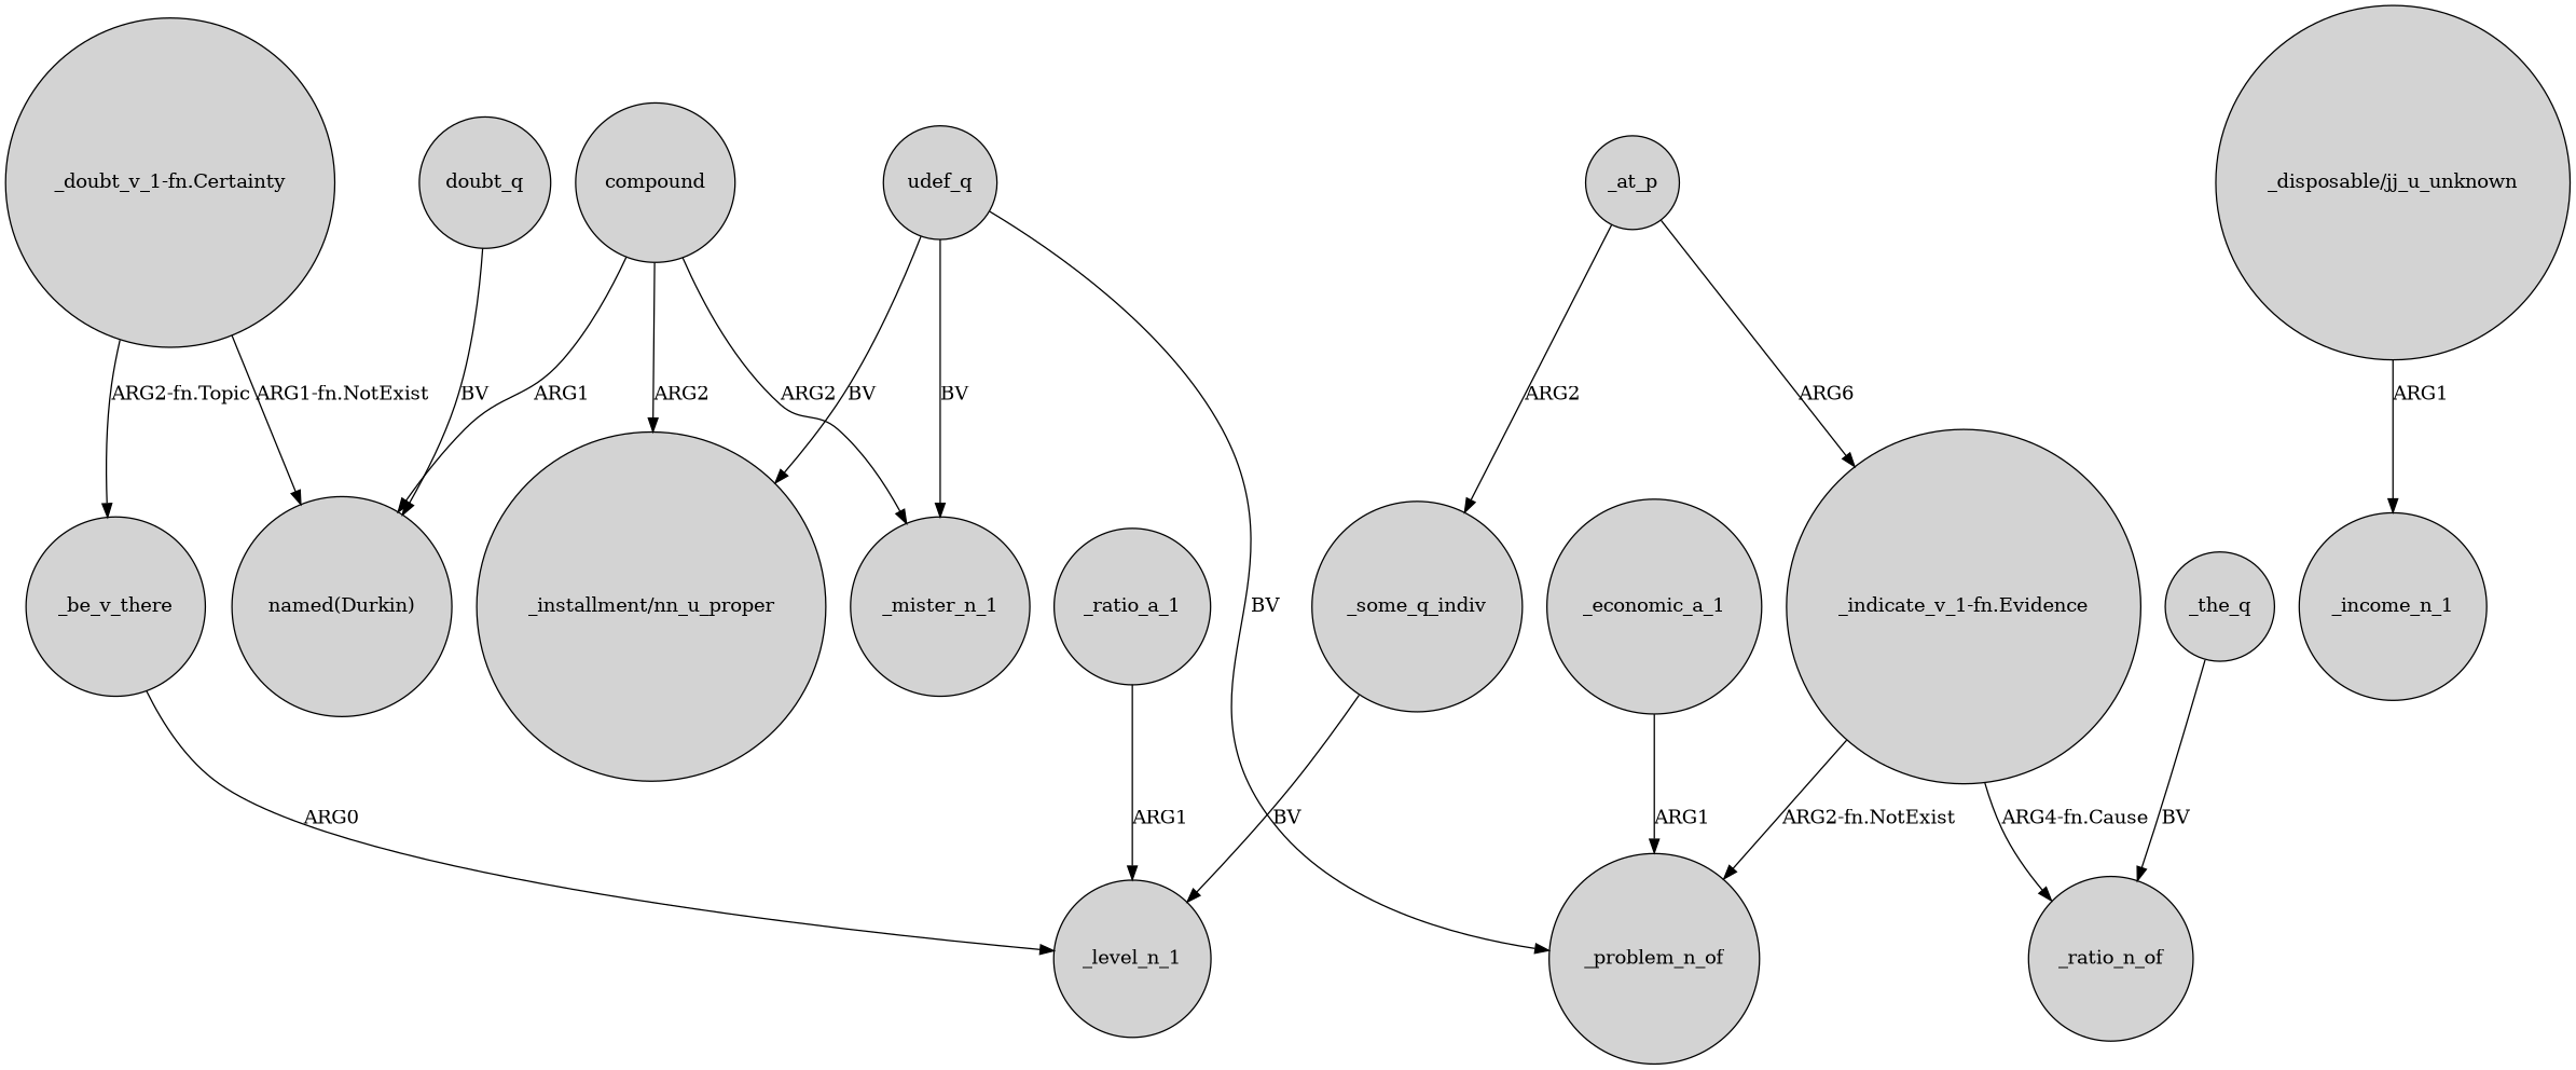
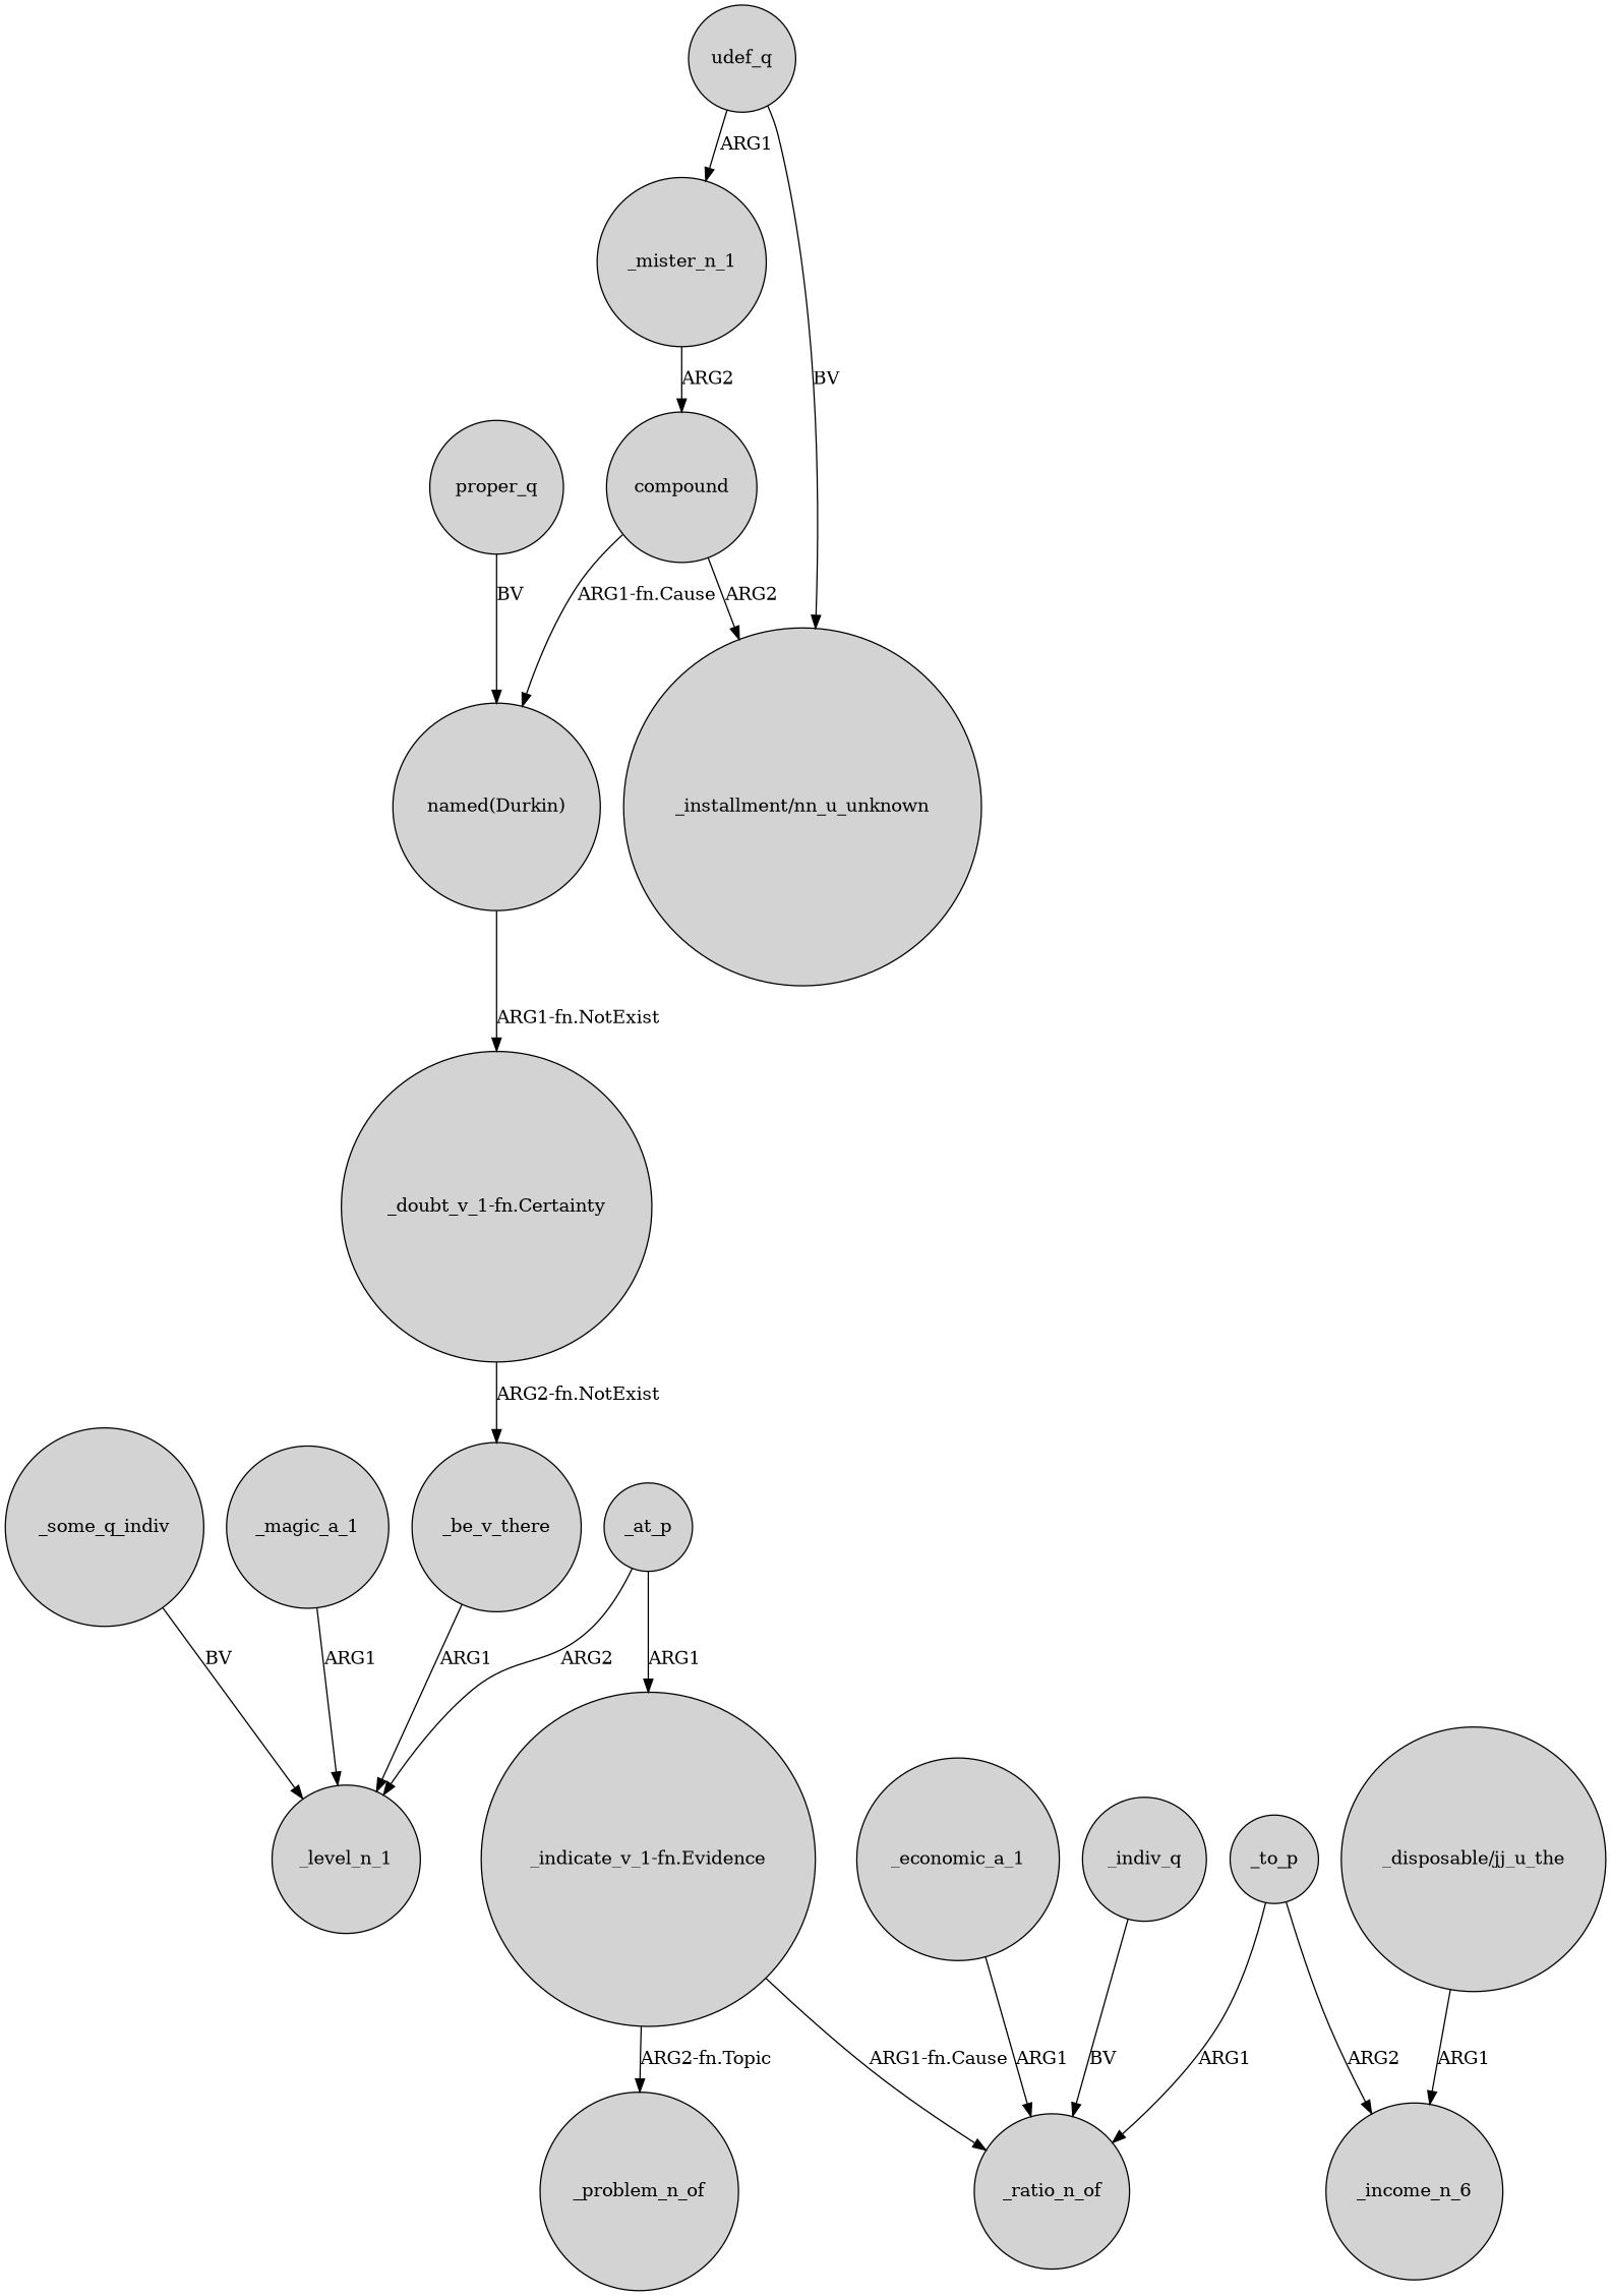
  digraph {
    node [shape=circle style=filled]
    compound
    "named(Durkin)"
    _mister_n_1
-   "_installment/nn_u_unknown" [label="_installment/nn_u_proper"]
+   "_installment/nn_u_unknown"
    udef_q
    _problem_n_of
    _economic_a_1
-   _magic_a_1 [label=_ratio_a_1]
+   _magic_a_1
    _level_n_1
-   _income_n_1
+   _to_p
+   _income_n_1 [label=_income_n_6]
    _ratio_n_of
    _be_v_there
    "_indicate_v_1-fn.Evidence"
    _some_q_indiv
-   _the_q
+   _the_q [label=_indiv_q]
    "_doubt_v_1-fn.Certainty"
    _at_p
-   "_disposable/jj_u_unknown"
-   proper_q [label=doubt_q]
-   compound -> "named(Durkin)" [label=ARG1]
-   compound -> _mister_n_1 [label=ARG2]
+   "_disposable/jj_u_unknown" [label="_disposable/jj_u_the"]
+   proper_q
+   compound -> "named(Durkin)" [label="ARG1-fn.Cause"]
+   _mister_n_1 -> compound [label=ARG2]
    compound -> "_installment/nn_u_unknown" [label=ARG2]
-   udef_q -> _mister_n_1 [label=BV]
+   udef_q -> _mister_n_1 [label=ARG1]
    udef_q -> "_installment/nn_u_unknown" [label=BV]
-   udef_q -> _problem_n_of [label=BV]
-   _economic_a_1 -> _problem_n_of [label=ARG1]
+   _economic_a_1 -> _ratio_n_of [label=ARG1]
    _magic_a_1 -> _level_n_1 [label=ARG1]
-   _be_v_there -> _level_n_1 [label=ARG0]
-   "_indicate_v_1-fn.Evidence" -> _problem_n_of [label="ARG2-fn.NotExist"]
-   "_indicate_v_1-fn.Evidence" -> _ratio_n_of [label="ARG4-fn.Cause"]
+   _to_p -> _income_n_1 [label=ARG2]
+   _to_p -> _ratio_n_of [label=ARG1]
+   _be_v_there -> _level_n_1 [label=ARG1]
+   "_indicate_v_1-fn.Evidence" -> _problem_n_of [label="ARG2-fn.Topic"]
+   "_indicate_v_1-fn.Evidence" -> _ratio_n_of [label="ARG1-fn.Cause"]
    _some_q_indiv -> _level_n_1 [label=BV]
    _the_q -> _ratio_n_of [label=BV]
-   "_doubt_v_1-fn.Certainty" -> "named(Durkin)" [label="ARG1-fn.NotExist"]
-   "_doubt_v_1-fn.Certainty" -> _be_v_there [label="ARG2-fn.Topic"]
-   _at_p -> _some_q_indiv [label=ARG2]
-   _at_p -> "_indicate_v_1-fn.Evidence" [label=ARG6]
+   "named(Durkin)" -> "_doubt_v_1-fn.Certainty" [label="ARG1-fn.NotExist"]
+   "_doubt_v_1-fn.Certainty" -> _be_v_there [label="ARG2-fn.NotExist"]
+   _at_p -> _level_n_1 [label=ARG2]
+   _at_p -> "_indicate_v_1-fn.Evidence" [label=ARG1]
    "_disposable/jj_u_unknown" -> _income_n_1 [label=ARG1]
    proper_q -> "named(Durkin)" [label=BV]
  }
